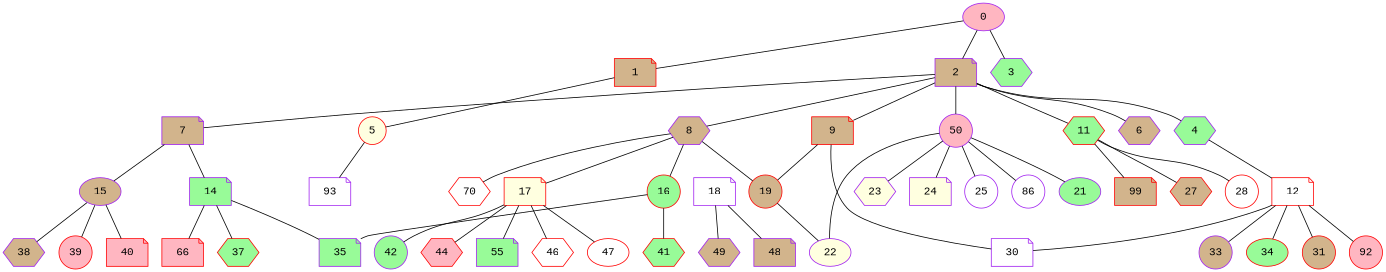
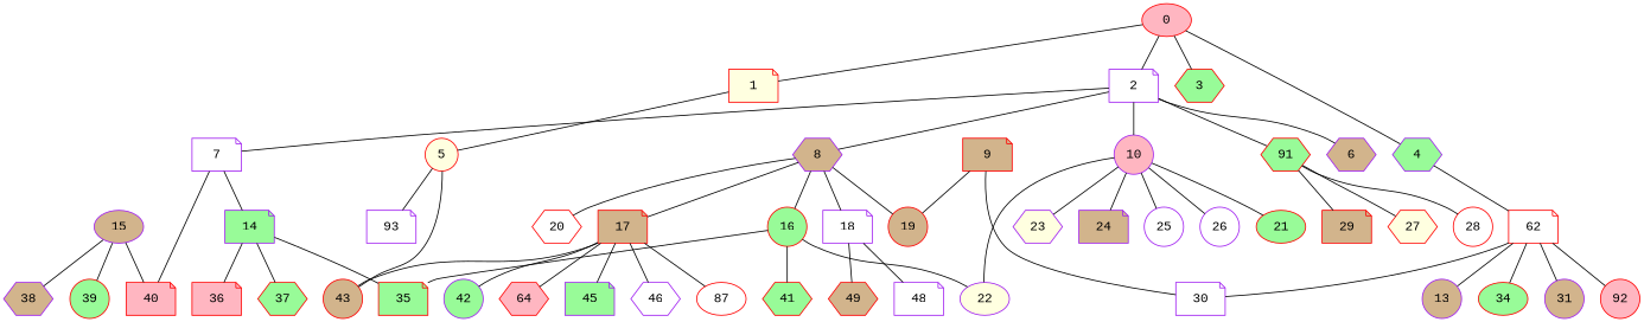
  graph {
    fontname="Liberation Mono"
    node [color=purple fillcolor=tan fontname="Liberation Mono" shape=note style=filled]
    edge [fontname="Liberation Mono"]
-   0 [fillcolor=lightpink shape=ellipse]
-   1 [color=red]
-   2
-   3 [fillcolor=palegreen shape=hexagon]
+   0 [color=red fillcolor=lightpink shape=ellipse]
+   1 [color=red fillcolor=lightyellow]
+   2 [fillcolor=white]
+   3 [color=red fillcolor=palegreen shape=hexagon]
    4 [fillcolor=palegreen shape=hexagon]
    5 [color=red fillcolor=lightyellow shape=circle]
    6 [shape=hexagon]
-   7
+   7 [fillcolor=white]
    8 [shape=hexagon]
    9 [color=red]
-   10 [fillcolor=lightpink shape=circle label=50]
-   11 [color=red fillcolor=palegreen shape=hexagon]
-   12 [color=red fillcolor=white]
+   10 [fillcolor=lightpink shape=circle]
+   11 [color=red fillcolor=palegreen shape=hexagon label=91]
+   12 [color=red fillcolor=white label=62]
    n14 [fillcolor=white label=93]
+   43 [color=red shape=circle]
    14 [fillcolor=palegreen]
    15 [shape=ellipse]
    16 [color=red fillcolor=palegreen shape=circle]
-   17 [color=red fillcolor=lightyellow]
+   17 [color=red]
    18 [fillcolor=white]
    19 [color=red shape=circle]
-   20 [color=red fillcolor=white shape=hexagon label=70]
+   20 [color=red fillcolor=white shape=hexagon]
    30 [fillcolor=white]
-   21 [fillcolor=palegreen shape=ellipse]
+   21 [color=red fillcolor=palegreen shape=ellipse]
    22 [fillcolor=lightyellow shape=ellipse]
    23 [fillcolor=lightyellow shape=hexagon]
-   24 [fillcolor=lightyellow]
+   24
    25 [fillcolor=white shape=circle]
-   26 [fillcolor=white shape=circle label=86]
-   27 [color=red shape=hexagon]
+   26 [fillcolor=white shape=circle]
+   27 [color=red fillcolor=lightyellow shape=hexagon]
    28 [color=red fillcolor=white shape=circle]
-   29 [color=red label=99]
+   29 [color=red]
    n33 [color=red fillcolor=lightpink label=92 shape=circle]
-   33 [shape=circle]
+   33 [shape=circle label=13]
    34 [color=red fillcolor=palegreen shape=ellipse]
-   31 [color=red shape=circle]
-   35 [fillcolor=palegreen]
-   36 [color=red fillcolor=lightpink label=66]
+   31 [shape=circle]
+   35 [color=red fillcolor=palegreen]
+   36 [color=red fillcolor=lightpink]
    37 [color=red fillcolor=palegreen shape=hexagon]
    40 [color=red fillcolor=lightpink]
-   39 [color=red fillcolor=lightpink shape=circle]
+   39 [color=red fillcolor=palegreen shape=circle]
    38 [shape=hexagon]
    41 [color=red fillcolor=palegreen shape=hexagon]
    42 [fillcolor=palegreen shape=circle]
-   44 [color=red fillcolor=lightpink shape=hexagon]
-   45 [fillcolor=palegreen label=55]
-   46 [color=red fillcolor=white shape=hexagon]
-   47 [color=red fillcolor=white shape=ellipse]
-   48
-   49 [shape=hexagon]
+   44 [color=red fillcolor=lightpink shape=hexagon label=64]
+   45 [fillcolor=palegreen]
+   46 [fillcolor=white shape=hexagon]
+   47 [color=red fillcolor=white shape=ellipse label=87]
+   48 [fillcolor=white]
+   49 [color=red shape=hexagon]
    0 -- 1
    0 -- 2
    0 -- 3
-   2 -- 4
+   0 -- 4
    1 -- 5
    2 -- 6
    2 -- 7
    2 -- 8
-   2 -- 9
    2 -- 10
    2 -- 11
    4 -- 12
    5 -- n14
+   5 -- 43
    7 -- 14
-   7 -- 15
+   7 -- 40
    8 -- 16
    8 -- 17
+   8 -- 18
    8 -- 19
    8 -- 20
    9 -- 19
    9 -- 30
    10 -- 21
    10 -- 22
    10 -- 23
    10 -- 24
    10 -- 25
    10 -- 26
    11 -- 27
    11 -- 28
    11 -- 29
    12 -- 30
    12 -- n33
    12 -- 33
    12 -- 34
    12 -- 31
    14 -- 35
    14 -- 36
    14 -- 37
    15 -- 40
    15 -- 39
    15 -- 38
    16 -- 35
    16 -- 41
+   17 -- 43
    17 -- 42
    17 -- 44
    17 -- 45
    17 -- 46
    17 -- 47
    18 -- 48
    18 -- 49
-   19 -- 22
+   16 -- 22
  }
